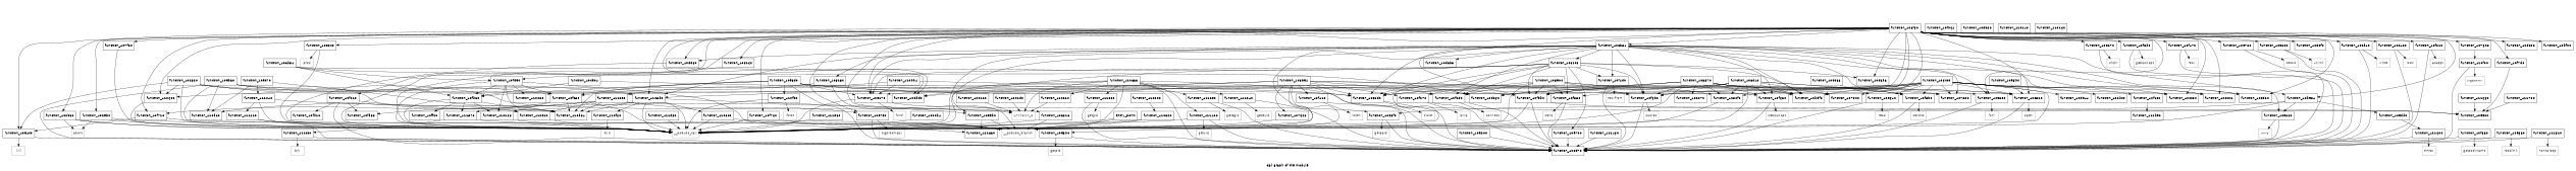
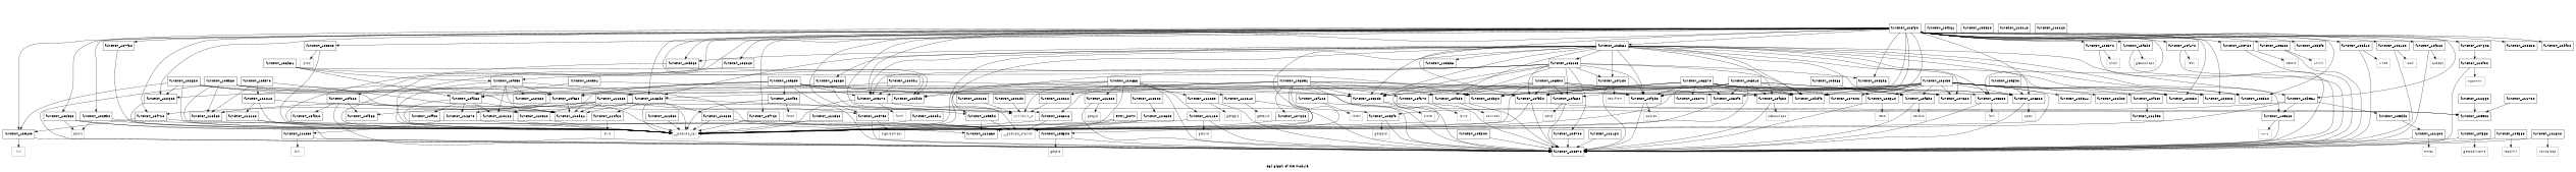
  digraph {
    fontname="DejaVu Sans"
    label="Call graph of the module."
    node [fontname="DejaVu Sans" shape=record]
    edge [fontname="DejaVu Sans"]
    n1 [label="{function_40ce04}"]
    n2 [label="{function_40f9a0}"]
    n3 [label="{function_40da6c}"]
    n4 [color=gray50 fontcolor=gray50 label="{__pseudo_call}"]
    n5 [label="{function_410188}"]
    n6 [label="{function_40ffc0}"]
    n7 [label="{function_410984}"]
    n8 [label="{function_411570}"]
    n9 [label="{function_40def0}"]
    n10 [label="{function_40e170}"]
    n11 [color=gray50 fontcolor=gray50 label="{unknown_0}"]
    n12 [color=gray50 fontcolor=gray50 label="{fcntl}"]
    n13 [label="{function_40e200}"]
    n14 [label="{function_40ed70}"]
    n15 [label="{function_411cc0}"]
    n16 [label="{function_40cd20}"]
    n17 [label="{function_40cc3c}"]
    n18 [label="{function_40e270}"]
    n19 [color=gray50 fontcolor=gray50 label="{chdir}"]
    n20 [label="{function_40e2d0}"]
    n21 [color=gray50 fontcolor=gray50 label="{close}"]
    n22 [label="{function_40ee90}"]
    n23 [label="{function_4118a0}"]
    n24 [color=gray50 fontcolor=gray50 label="{__pseudo_branch}"]
    n25 [label="{function_40e330}"]
    n26 [color=gray50 fontcolor=gray50 label="{fork}"]
    n27 [label="{function_40e390}"]
    n28 [color=gray50 fontcolor=gray50 label="{getpid}"]
    n29 [label="{function_40f330}"]
    n30 [color=gray50 fontcolor=gray50 label="{getsockname}"]
    n31 [label="{function_40e5c0}"]
    n32 [color=gray50 fontcolor=gray50 label="{prctl}"]
    n33 [label="{function_40f390}"]
    n34 [color=gray50 fontcolor=gray50 label="{getsockopt}"]
    n35 [label="{function_40e640}"]
    n36 [color=gray50 fontcolor=gray50 label="{read}"]
    n37 [label="{function_40f410}"]
    n38 [color=gray50 fontcolor=gray50 label="{listen}"]
    n39 [label="{function_40e6a0}"]
    n40 [color=gray50 fontcolor=gray50 label="{readlink}"]
    n41 [label="{function_40f470}"]
    n42 [color=gray50 fontcolor=gray50 label="{recv}"]
    n43 [label="{function_40e700}"]
    n44 [label="{function_40f4d0}"]
    n45 [color=gray50 fontcolor=gray50 label="{recvfrom}"]
    n46 [label="{function_40e780}"]
    n47 [color=gray50 fontcolor=gray50 label="{setsid}"]
    n48 [label="{function_40f550}"]
    n49 [color=gray50 fontcolor=gray50 label="{send}"]
    n50 [label="{function_40e7e0}"]
    n51 [color=gray50 fontcolor=gray50 label="{sigprocmask}"]
    n52 [label="{function_40e880}"]
    n53 [color=gray50 fontcolor=gray50 label="{time}"]
    n54 [label="{function_40f5b0}"]
    n55 [color=gray50 fontcolor=gray50 label="{sendto}"]
    n56 [label="{function_40e8e0}"]
    n57 [color=gray50 fontcolor=gray50 label="{unlink}"]
    n58 [label="{function_40e940}"]
    n59 [color=gray50 fontcolor=gray50 label="{write}"]
    n60 [label="{function_40f630}"]
    n61 [color=gray50 fontcolor=gray50 label="{setsockopt}"]
    n62 [label="{function_40f938}"]
    n63 [label="{function_40e9a0}"]
    n64 [label="{function_40fc50}"]
    n65 [label="{function_41098c}"]
    n66 [label="{function_40f6b0}"]
    n67 [color=gray50 fontcolor=gray50 label="{socket}"]
    n68 [label="{function_40ead0}"]
    n69 [label="{function_40e520}"]
    n70 [label="{function_40fb90}"]
    n71 [label="{function_410fb0}"]
    n72 [color=gray50 fontcolor=gray50 label="{open}"]
    n73 [label="{function_40ee00}"]
    n74 [color=gray50 fontcolor=gray50 label="{fstat}"]
    n75 [label="{function_40f710}"]
    n76 [label="{function_40e4c0}"]
    n77 [color=gray50 fontcolor=gray50 label="{kill}"]
    n78 [label="{function_40ec70}"]
    n79 [label="{function_411040}"]
    n80 [label="{function_411110}"]
    n81 [label="{function_40f760}"]
    n82 [label="{function_40e3f0}"]
    n83 [color=gray50 fontcolor=gray50 label="{getppid}"]
    n84 [label="{function_40f1c0}"]
    n85 [label="{function_4119e0}"]
    n86 [label="{function_40e450}"]
    n87 [color=gray50 fontcolor=gray50 label="{ioctl}"]
    n88 [label="{function_40d9dc}"]
    n89 [label="{function_40da08}"]
    n90 [label="{function_40f964}"]
    n91 [label="{function_40da98}"]
    n92 [label="{function_40dab8}"]
    n93 [label="{function_40db20}"]
    n94 [label="{function_40f210}"]
    n95 [color=gray50 fontcolor=gray50 label="{accept}"]
    n96 [label="{function_40dc88}"]
    n97 [label="{function_40f910}"]
    n98 [label="{function_40dd60}"]
    n99 [label="{function_40ed90}"]
    n100 [label="{function_411600}"]
    n101 [color=gray50 fontcolor=gray50 label="{times}"]
-   n102 [label="{function_40f7d0}"]
    n103 [label="{function_40f270}"]
    n104 [color=gray50 fontcolor=gray50 label="{bind}"]
    n105 [label="{function_40de44}"]
    n106 [label="{function_40f2d0}"]
    n107 [color=gray50 fontcolor=gray50 label="{connect}"]
    n108 [label="{function_40f810}"]
    n109 [label="{function_410e10}"]
    n110 [label="{function_410080}"]
    n111 [label="{function_410140}"]
    n112 [label="{function_41016c}"]
    n113 [label="{function_410300}"]
    n114 [label="{function_410320}"]
    n115 [label="{function_410590}"]
    n116 [label="{function_4108c0}"]
    n117 [label="{function_410f60}"]
    n118 [color=gray50 fontcolor=gray50 label="{exit}"]
    n119 [label="{function_410680}"]
    n120 [label="{function_411ae0}"]
    n121 [label="{function_40fde0}"]
    n122 [color=gray50 fontcolor=gray50 label="{getegid}"]
    n123 [color=gray50 fontcolor=gray50 label="{geteuid}"]
    n124 [color=gray50 fontcolor=gray50 label="{getgid}"]
    n125 [color=gray50 fontcolor=gray50 label="{getuid}"]
    n126 [color=gray50 fontcolor=gray50 label="{nanosleep}"]
    n127 [color=gray50 fontcolor=gray50 label="{brk}"]
    n128 [color=gray50 fontcolor=gray50 label="{abort}"]
    n129 [label="{function_410994}"]
    n130 [label="{function_410a1c}"]
    n131 [label="{function_410aa8}"]
    n132 [label="{function_4112e0}"]
    n133 [label="{function_411340}"]
    n134 [label="{function_4113a0}"]
    n135 [label="{function_411400}"]
    n136 [label="{function_410f00}"]
    n137 [color=gray50 fontcolor=gray50 label="{sigaction}"]
    n138 [label="{function_411460}"]
    n139 [label="{function_411510}"]
    n140 [label="{function_411660}"]
    n141 [label="{function_411780}"]
    n142 [label="{function_411d30}"]
    n143 [label="{function_411da0}"]
    n144 [label="{function_40e59c}"]
    n145 [label="{function_400094}"]
    n146 [label="{function_400120}"]
    n147 [label="{function_4001dc}"]
    n148 [label="{entry_point}"]
    n149 [label="{function_4029cc}"]
    n150 [label="{function_402a20}"]
    n151 [label="{function_402bac}"]
    n152 [label="{function_402ebc}"]
    n153 [label="{function_4030f8}"]
    n154 [label="{function_40316c}"]
    n155 [label="{function_403570}"]
    n156 [label="{function_407500}"]
    n157 [label="{function_40755c}"]
    n158 [label="{function_409df8}"]
    n159 [label="{function_40a070}"]
    n160 [label="{function_403d4c}"]
    n161 [label="{function_405e0c}"]
    n162 [label="{function_406cc0}"]
    n163 [label="{function_40cc08}"]
    n164 [label="{function_407608}"]
    n165 [label="{function_407628}"]
    n166 [label="{function_407f2c}"]
    n167 [label="{function_408be4}"]
    n168 [label="{function_408f60}"]
    n169 [label="{function_409e54}"]
    n170 [label="{function_409f00}"]
    n171 [label="{function_40a818}"]
    n172 [label="{function_40ab54}"]
    n173 [label="{function_40a15c}"]
    n174 [label="{function_40a1c8}"]
    n175 [label="{function_40a954}"]
    n1 -> n2
    n1 -> n3
    n2 -> n4
    n2 -> n5
    n2 -> n6
    n2 -> n7
    n2 -> n8
    n5 -> n4
    n8 -> n4
    n8 -> n15
    n10 -> n4
    n10 -> n11
    n10 -> n12
    n13 -> n14
    n15 -> n14
    n15 -> n127
    n18 -> n14
    n18 -> n19
    n20 -> n14
    n20 -> n21
    n22 -> n23
    n22 -> n24
    n25 -> n14
    n25 -> n26
    n27 -> n14
    n27 -> n28
    n29 -> n14
    n29 -> n30
    n31 -> n4
    n31 -> n32
    n33 -> n14
    n33 -> n34
    n35 -> n14
    n35 -> n36
    n37 -> n14
    n37 -> n38
    n39 -> n14
    n39 -> n40
    n41 -> n14
    n41 -> n42
    n43 -> n14
    n44 -> n14
    n44 -> n45
    n46 -> n14
    n46 -> n47
    n48 -> n14
    n48 -> n49
    n50 -> n14
    n50 -> n51
    n52 -> n14
    n52 -> n53
    n54 -> n14
    n54 -> n55
    n56 -> n14
    n56 -> n57
    n58 -> n14
    n58 -> n59
    n60 -> n14
    n60 -> n61
    n63 -> n4
    n63 -> n7
    n63 -> n14
    n63 -> n20
    n63 -> n64
    n63 -> n65
    n64 -> n4
    n64 -> n5
    n64 -> n7
    n64 -> n8
    n66 -> n14
    n66 -> n67
    n68 -> n2
    n68 -> n7
    n68 -> n10
    n68 -> n14
    n68 -> n20
    n68 -> n64
    n68 -> n69
    n68 -> n70
    n68 -> n71
    n69 -> n14
    n69 -> n72
    n70 -> n4
    n70 -> n14
    n70 -> n73
    n71 -> n4
    n71 -> n74
    n75 -> n27
    n75 -> n76
    n76 -> n14
    n76 -> n77
    n78 -> n7
    n78 -> n65
    n78 -> n79
    n79 -> n4
    n79 -> n22
    n79 -> n80
    n80 -> n4
    n80 -> n14
    n81 -> n4
    n81 -> n24
    n82 -> n14
    n82 -> n83
    n84 -> n85
    n86 -> n14
    n86 -> n87
    n94 -> n14
    n94 -> n95
    n96 -> n35
    n98 -> n4
    n99 -> n100
    n100 -> n14
    n100 -> n101
-   n102 -> n73
    n103 -> n14
    n103 -> n104
    n106 -> n14
    n106 -> n107
    n108 -> n14
    n108 -> n62
    n108 -> n97
    n108 -> n109
    n109 -> n4
    n113 -> n114
    n114 -> n4
    n114 -> n24
    n115 -> n4
    n115 -> n7
    n115 -> n11
    n115 -> n65
    n115 -> n116
    n115 -> n117
    n116 -> n4
    n116 -> n24
    n117 -> n118
    n119 -> n4
    n120 -> n4
    n120 -> n7
    n120 -> n50
    n120 -> n62
    n120 -> n75
    n120 -> n109
    n121 -> n2
    n121 -> n4
    n121 -> n5
    n121 -> n7
    n121 -> n23
    n121 -> n64
    n121 -> n110
    n129 -> n10
    n129 -> n69
    n129 -> n120
    n130 -> n11
    n131 -> n4
    n131 -> n11
    n131 -> n14
    n131 -> n23
    n131 -> n73
    n131 -> n115
    n131 -> n130
    n131 -> n132
    n131 -> n133
    n131 -> n134
    n131 -> n135
    n132 -> n14
    n132 -> n122
    n133 -> n14
    n133 -> n123
    n134 -> n14
    n134 -> n124
    n135 -> n4
    n135 -> n14
    n135 -> n125
    n136 -> n14
    n136 -> n137
    n138 -> n14
    n139 -> n14
    n139 -> n126
    n140 -> n73
    n141 -> n73
    n142 -> n4
    n143 -> n4
    n144 -> n69
    n145 -> n4
    n146 -> n11
    n147 -> n11
    n148 -> n4
    n148 -> n24
    n150 -> n4
    n150 -> n25
    n150 -> n76
    n150 -> n82
    n150 -> n115
    n150 -> n119
    n151 -> n4
    n151 -> n24
    n151 -> n128
    n152 -> n4
    n152 -> n24
    n152 -> n128
    n153 -> n24
    n154 -> n4
    n155 -> n3
    n155 -> n4
    n155 -> n20
    n155 -> n54
    n155 -> n60
    n155 -> n66
    n155 -> n70
    n155 -> n153
    n155 -> n156
    n155 -> n157
    n155 -> n158
    n155 -> n159
    n160 -> n4
    n160 -> n20
    n160 -> n54
    n160 -> n60
    n160 -> n66
    n160 -> n70
    n160 -> n153
    n160 -> n156
    n160 -> n157
    n160 -> n158
    n161 -> n4
    n161 -> n48
    n161 -> n66
    n161 -> n70
    n161 -> n103
    n161 -> n106
    n161 -> n153
    n161 -> n158
    n162 -> n3
    n162 -> n4
    n162 -> n16
    n162 -> n17
    n162 -> n35
    n162 -> n54
    n162 -> n60
    n162 -> n66
    n162 -> n69
    n162 -> n70
    n162 -> n84
    n162 -> n88
    n162 -> n105
    n162 -> n149
    n162 -> n153
    n162 -> n156
    n162 -> n157
    n162 -> n158
    n162 -> n163
    n164 -> n136
    n165 -> n4
    n166 -> n4
    n167 -> n4
    n167 -> n10
    n167 -> n14
    n167 -> n20
    n167 -> n24
-   n167 -> n37
+   n167 -> n171
    n167 -> n60
    n167 -> n66
    n167 -> n103
    n167 -> n106
    n167 -> n119
    n167 -> n165
    n168 -> n4
    n168 -> n9
    n168 -> n10
    n168 -> n16
    n168 -> n17
    n168 -> n18
    n168 -> n20
    n168 -> n25
    n168 -> n31
    n168 -> n33
    n168 -> n41
    n168 -> n46
    n168 -> n48
    n168 -> n50
    n168 -> n56
    n168 -> n58
    n168 -> n69
    n168 -> n75
    n168 -> n76
    n168 -> n81
    n168 -> n86
    n168 -> n88
    n168 -> n89
    n168 -> n91
    n168 -> n94
    n168 -> n98
-   n168 -> n102
    n168 -> n106
    n168 -> n108
    n168 -> n115
    n168 -> n119
    n168 -> n151
    n168 -> n152
    n168 -> n154
    n168 -> n158
    n168 -> n163
    n168 -> n164
    n168 -> n166
    n168 -> n169
    n168 -> n170
    n168 -> n171
    n168 -> n172
    n169 -> n27
    n169 -> n52
    n169 -> n82
    n169 -> n99
    n171 -> n4
    n171 -> n24
    n172 -> n4
    n172 -> n10
    n172 -> n16
    n172 -> n17
    n172 -> n20
    n172 -> n22
    n172 -> n24
    n172 -> n25
    n172 -> n44
    n172 -> n52
    n172 -> n54
    n172 -> n60
    n172 -> n66
    n172 -> n70
    n172 -> n92
    n172 -> n98
    n172 -> n106
    n172 -> n115
    n172 -> n157
    n172 -> n158
    n172 -> n163
    n172 -> n169
    n172 -> n173
    n172 -> n174
    n173 -> n24
    n173 -> n64
    n174 -> n4
    n174 -> n10
    n174 -> n20
    n174 -> n43
    n174 -> n44
    n174 -> n48
    n174 -> n66
    n174 -> n70
    n174 -> n88
    n174 -> n91
    n174 -> n106
    n174 -> n121
    n174 -> n158
    n175 -> n2
    n175 -> n3
    n175 -> n88
    n175 -> n121
  }
